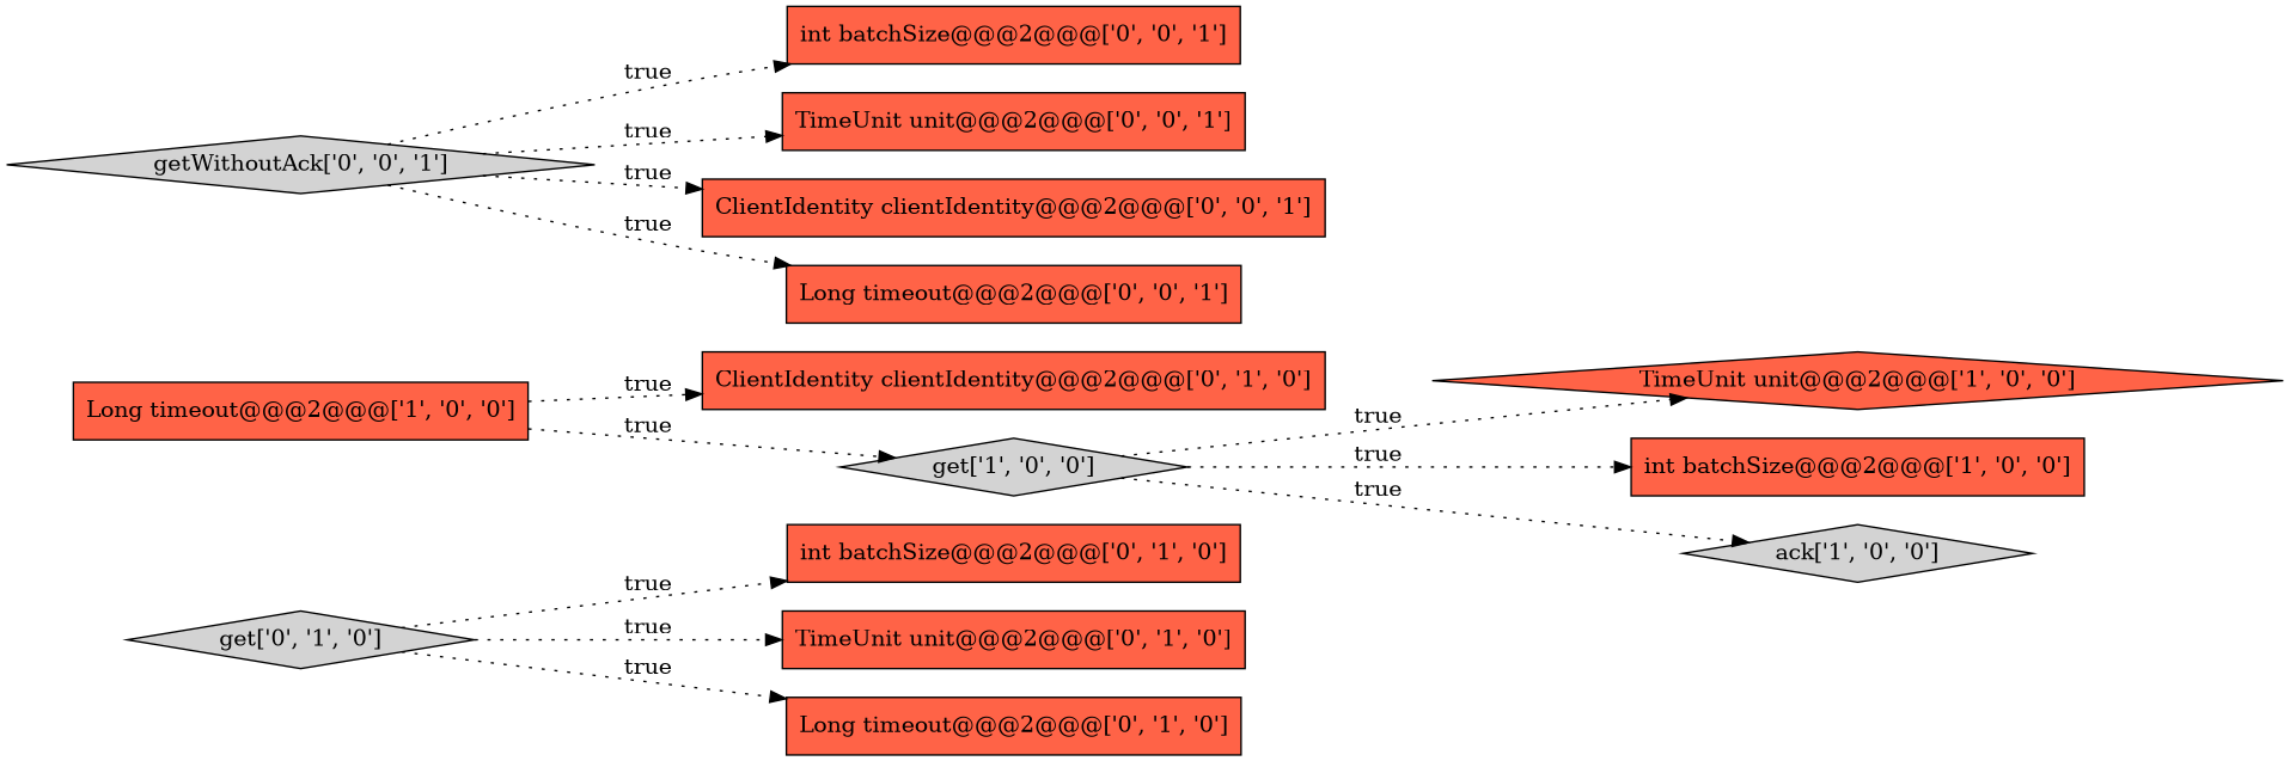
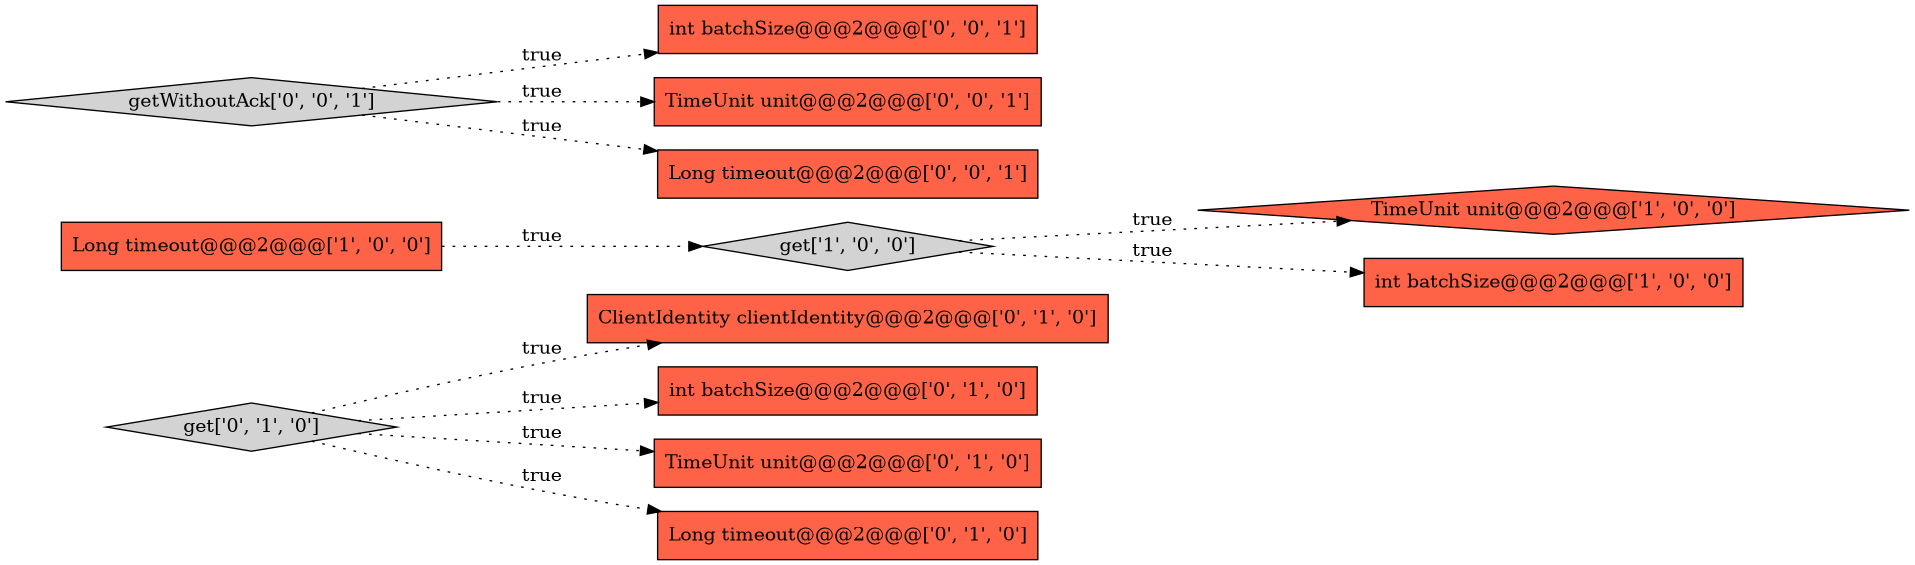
  digraph {
    rankdir=LR
    node [fillcolor=tomato shape=box style=filled]
    edge [style=dotted]
    n1 [fillcolor=lightgray label="get['0', '1', '0']" shape=diamond]
    n2 [label="ClientIdentity clientIdentity@@@2@@@['0', '1', '0']"]
    n3 [label="int batchSize@@@2@@@['0', '1', '0']"]
    n4 [label="TimeUnit unit@@@2@@@['0', '1', '0']"]
    n5 [label="Long timeout@@@2@@@['0', '1', '0']"]
    n6 [label="TimeUnit unit@@@2@@@['1', '0', '0']" shape=diamond]
    n7 [label="Long timeout@@@2@@@['1', '0', '0']"]
    n8 [fillcolor=lightgray label="get['1', '0', '0']" shape=diamond]
    n9 [label="int batchSize@@@2@@@['0', '0', '1']"]
    n10 [label="int batchSize@@@2@@@['1', '0', '0']"]
    n11 [fillcolor=lightgray label="getWithoutAck['0', '0', '1']" shape=diamond]
    n12 [label="TimeUnit unit@@@2@@@['0', '0', '1']"]
-   n13 [label="ClientIdentity clientIdentity@@@2@@@['0', '0', '1']"]
    n14 [label="Long timeout@@@2@@@['0', '0', '1']"]
-   n15 [fillcolor=lightgray label="ack['1', '0', '0']" shape=diamond]
-   n7 -> n2 [label=true]
+   n1 -> n2 [label=true]
    n1 -> n3 [label=true]
    n1 -> n4 [label=true]
    n1 -> n5 [label=true]
    n7 -> n8 [label=true]
    n8 -> n6 [label=true]
    n8 -> n10 [label=true]
-   n8 -> n15 [label=true]
    n11 -> n9 [label=true]
    n11 -> n12 [label=true]
-   n11 -> n13 [label=true]
    n11 -> n14 [label=true]
  }
